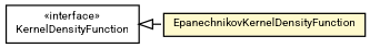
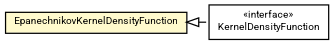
  digraph {
    nodesep=0.15
    rankdir=LR
    ranksep=0.25
    node [fontcolor=black fontname=Roboto fontsize=8 margin=0 shape=plaintext]
    n1 [height=0 label=<<table title="de.lmu.ifi.dbs.elki.math.statistics.kernelfunctions.KernelDensityFunction" border="0" cellborder="1" cellspacing="0" cellpadding="2" href="KernelDensityFunction.html" target="_parent"> 		<tr><td><table border="0" cellspacing="0" cellpadding="1"> 		<tr><td align="center" balign="center"> &#171;interface&#187; </td></tr> 		<tr><td align="center" balign="center"> <font face="Roboto">KernelDensityFunction</font> </td></tr> 		</table></td></tr> 		</table>> width=0]
    n2 [height=0 label=<<table title="de.lmu.ifi.dbs.elki.math.statistics.kernelfunctions.EpanechnikovKernelDensityFunction" border="0" cellborder="1" cellspacing="0" cellpadding="2" bgcolor="lemonChiffon" href="EpanechnikovKernelDensityFunction.html" target="_parent"> 		<tr><td><table border="0" cellspacing="0" cellpadding="1"> 		<tr><td align="center" balign="center"> <font face="Roboto">EpanechnikovKernelDensityFunction</font> </td></tr> 		</table></td></tr> 		</table>> width=0]
-   n1 -> n2 [arrowtail=empty color=black dir=back fontname=Roboto fontsize=7 labelfontname=Roboto labelfontsize=7 style=dashed weight=9]
+   n2 -> n1 [arrowtail=empty color=black dir=back fontname=Roboto fontsize=7 labelfontname=Roboto labelfontsize=7 style=dashed weight=9]
  }
